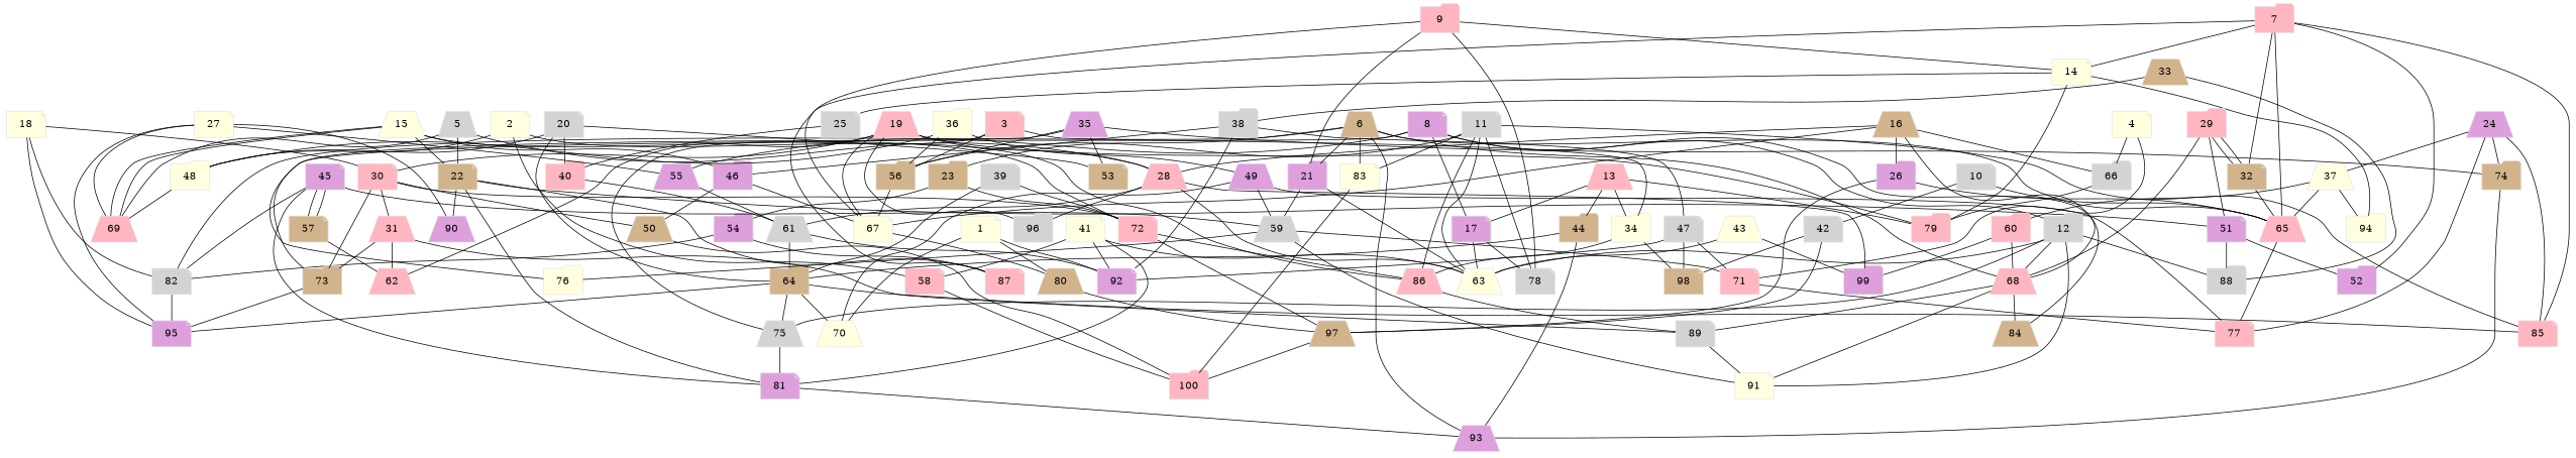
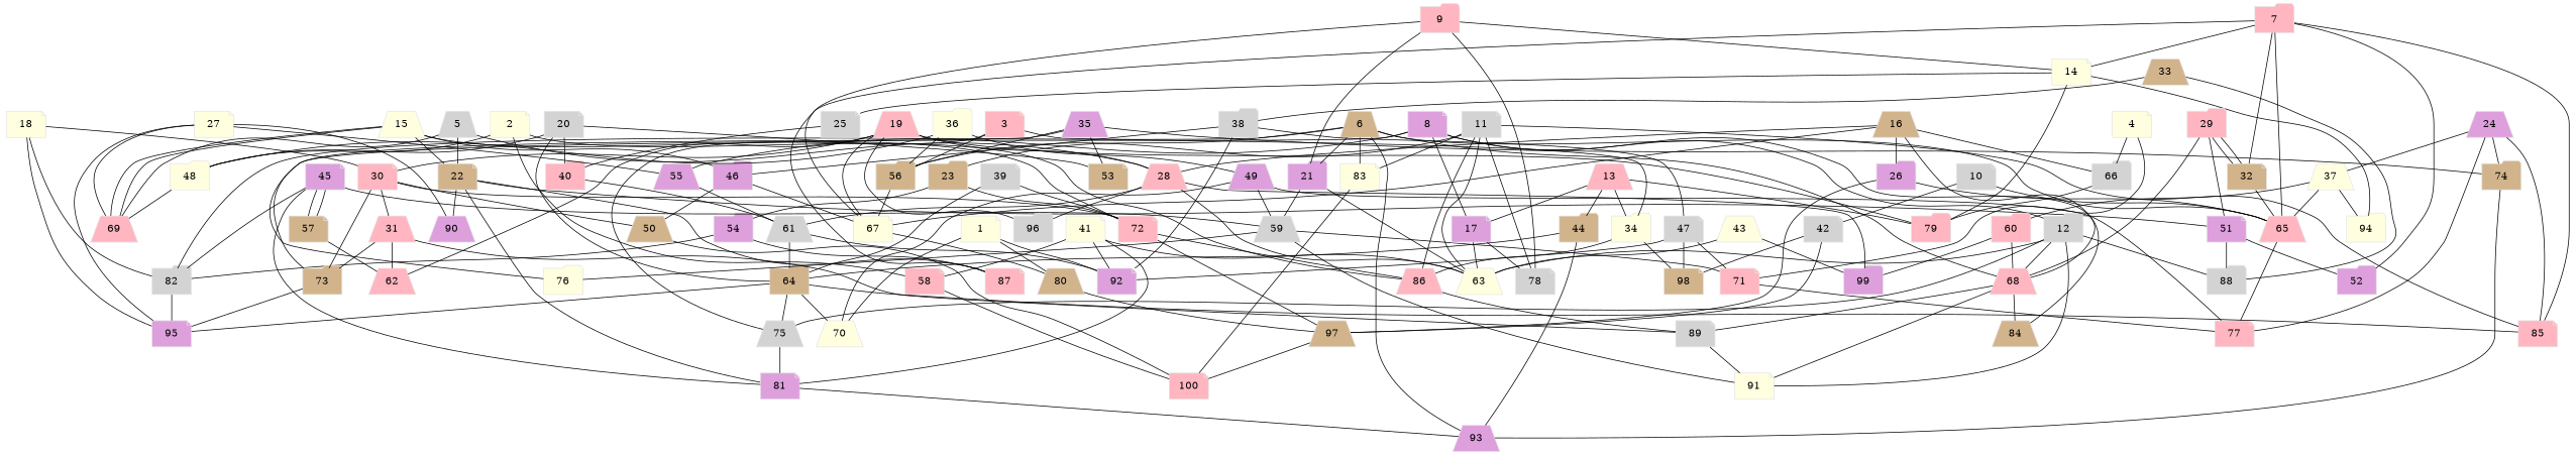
  graph {
    node [color=gray90 fillcolor=lightpink shape=note style=filled]
    1 [fillcolor=lightyellow]
    70 [fillcolor=lightyellow shape=trapezium]
    80 [fillcolor=tan shape=trapezium]
    92 [fillcolor=plum]
    97 [fillcolor=tan shape=trapezium]
    2 [fillcolor=lightyellow]
    48 [fillcolor=lightyellow shape=folder]
    58
    86 [shape=trapezium]
    69 [shape=trapezium]
    56 [fillcolor=tan shape=folder]
    67 [fillcolor=lightyellow]
-   100 [shape=folder]
+   100
    89 [fillcolor=lightgrey]
    3
    34 [fillcolor=lightyellow shape=folder]
    75 [fillcolor=lightgrey shape=trapezium]
    98 [fillcolor=tan]
    81 [fillcolor=plum]
    4 [fillcolor=lightyellow]
    66 [fillcolor=lightgrey shape=folder]
    71
    79 [shape=folder]
    77
    5 [fillcolor=lightgrey shape=trapezium]
    22 [fillcolor=tan]
    28 [shape=trapezium]
    87
    51 [fillcolor=plum]
    90 [fillcolor=plum shape=trapezium]
    63 [fillcolor=lightyellow shape=trapezium]
    96 [fillcolor=lightgrey shape=folder]
    61 [fillcolor=lightgrey shape=trapezium]
    99 [fillcolor=plum shape=folder]
    6 [fillcolor=tan shape=trapezium]
    21 [fillcolor=plum shape=folder]
    23 [fillcolor=tan shape=folder]
    65 [shape=trapezium]
    68 [shape=trapezium]
-   82 [fillcolor=lightgrey]
+   82 [fillcolor=lightgrey shape=folder]
    83 [fillcolor=lightyellow]
    93 [fillcolor=plum shape=trapezium]
    59 [fillcolor=lightgrey shape=trapezium]
    72
    54 [fillcolor=plum shape=folder]
    84 [fillcolor=tan shape=trapezium]
    91 [fillcolor=lightyellow]
    95 [fillcolor=plum]
    7 [shape=folder]
    14 [fillcolor=lightyellow]
    32 [fillcolor=tan]
    52 [fillcolor=plum shape=folder]
    85
    25 [fillcolor=lightgrey]
    94 [fillcolor=lightyellow shape=folder]
    8 [fillcolor=plum]
    12 [fillcolor=lightgrey shape=folder]
    17 [fillcolor=plum]
    55 [fillcolor=plum shape=trapezium]
    73 [fillcolor=tan shape=folder]
    88 [fillcolor=lightgrey shape=folder]
    78 [fillcolor=lightgrey]
    9 [shape=folder]
    10 [fillcolor=lightgrey]
    42 [fillcolor=lightgrey]
    11 [fillcolor=lightgrey]
    13 [shape=trapezium]
    44 [fillcolor=tan shape=folder]
    64 [fillcolor=tan shape=folder]
    40 [shape=folder]
    15 [fillcolor=lightyellow shape=trapezium]
    46 [fillcolor=plum shape=folder]
    50 [fillcolor=tan shape=trapezium]
    16 [fillcolor=tan shape=trapezium]
    26 [fillcolor=plum shape=folder]
    18 [fillcolor=lightyellow]
    30
    31 [shape=trapezium]
    19 [shape=trapezium]
    62 [shape=trapezium]
    20 [fillcolor=lightgrey]
    53 [fillcolor=tan]
    76 [fillcolor=lightyellow shape=folder]
    24 [fillcolor=plum shape=trapezium]
    37 [fillcolor=lightyellow shape=trapezium]
    74 [fillcolor=tan shape=folder]
    60 [shape=folder]
    27 [fillcolor=lightyellow]
    29 [shape=folder]
    33 [fillcolor=tan shape=trapezium]
    38 [fillcolor=lightgrey shape=folder]
    47 [fillcolor=lightgrey]
    35 [fillcolor=plum shape=trapezium]
    36 [fillcolor=lightyellow shape=folder]
    49 [fillcolor=plum shape=trapezium]
    39 [fillcolor=lightgrey]
    41 [fillcolor=lightyellow]
    43 [fillcolor=lightyellow shape=trapezium]
    45 [fillcolor=plum]
    57 [fillcolor=tan]
    1 -- 70
    1 -- 80
    1 -- 92
    80 -- 97
    97 -- 100
    2 -- 48
    2 -- 58
    2 -- 86
    48 -- 69
    58 -- 100
    86 -- 89
    56 -- 67
    67 -- 80
    89 -- 91
    3 -- 56
    3 -- 34
    3 -- 75
    34 -- 86
    34 -- 98
    75 -- 81
    81 -- 93
    4 -- 66
    4 -- 71
    66 -- 79
    71 -- 77
    5 -- 69
    5 -- 22
    5 -- 28
    22 -- 81
    22 -- 87
    22 -- 51
    22 -- 90
    28 -- 63
    28 -- 96
    28 -- 61
    28 -- 99
    51 -- 52
    51 -- 88
    61 -- 92
    61 -- 64
    6 -- 21
    6 -- 23
    6 -- 65
    6 -- 68
    6 -- 82
    6 -- 83
    6 -- 93
    21 -- 63
    21 -- 59
    23 -- 72
    23 -- 54
    65 -- 77
    68 -- 89
    68 -- 84
    68 -- 91
    82 -- 95
    83 -- 100
    59 -- 71
    59 -- 91
    59 -- 76
    72 -- 97
    72 -- 86
    54 -- 87
    54 -- 82
    7 -- 87
    7 -- 65
    7 -- 14
    7 -- 32
    7 -- 52
    7 -- 85
    14 -- 79
    14 -- 25
    14 -- 94
    32 -- 65
    25 -- 40
    8 -- 84
    8 -- 12
    8 -- 17
    8 -- 55
    8 -- 73
    12 -- 75
    12 -- 63
    12 -- 68
    12 -- 91
    12 -- 88
    17 -- 63
    17 -- 78
    55 -- 61
    73 -- 95
    9 -- 67
    9 -- 21
    9 -- 14
    9 -- 78
    10 -- 65
    10 -- 42
    42 -- 97
    42 -- 98
    11 -- 86
    11 -- 56
    11 -- 63
    11 -- 83
    11 -- 85
    11 -- 78
    13 -- 34
    13 -- 79
    13 -- 17
    13 -- 44
    44 -- 93
    44 -- 64
    64 -- 70
    64 -- 75
    64 -- 95
    64 -- 85
    40 -- 61
    15 -- 69
    15 -- 69
    15 -- 22
    15 -- 72
    15 -- 46
    46 -- 67
    46 -- 50
    50 -- 100
    16 -- 67
    16 -- 66
    16 -- 28
    16 -- 68
    16 -- 26
    26 -- 97
    26 -- 65
    18 -- 82
    18 -- 95
    18 -- 30
    30 -- 72
    30 -- 73
    30 -- 50
    30 -- 31
    31 -- 89
    31 -- 73
    31 -- 62
    19 -- 67
    19 -- 79
    19 -- 28
    19 -- 96
    19 -- 30
    19 -- 62
    20 -- 48
    20 -- 64
    20 -- 40
    20 -- 53
    24 -- 77
    24 -- 85
    24 -- 37
    24 -- 74
    37 -- 65
    37 -- 94
    37 -- 60
    74 -- 93
    60 -- 99
    60 -- 68
    27 -- 69
    27 -- 90
    27 -- 95
    27 -- 55
    29 -- 51
    29 -- 68
    29 -- 32
    29 -- 32
    33 -- 88
    33 -- 38
    38 -- 92
    38 -- 46
    38 -- 47
    47 -- 92
    47 -- 98
    47 -- 71
    35 -- 56
    35 -- 53
    35 -- 76
    35 -- 74
    36 -- 48
    36 -- 56
    36 -- 49
    49 -- 70
    49 -- 77
    49 -- 59
    39 -- 72
    39 -- 64
    41 -- 92
    41 -- 58
    41 -- 81
    41 -- 63
    43 -- 63
    43 -- 99
    45 -- 81
    45 -- 82
    45 -- 59
    45 -- 57
    45 -- 57
    57 -- 62
  }
